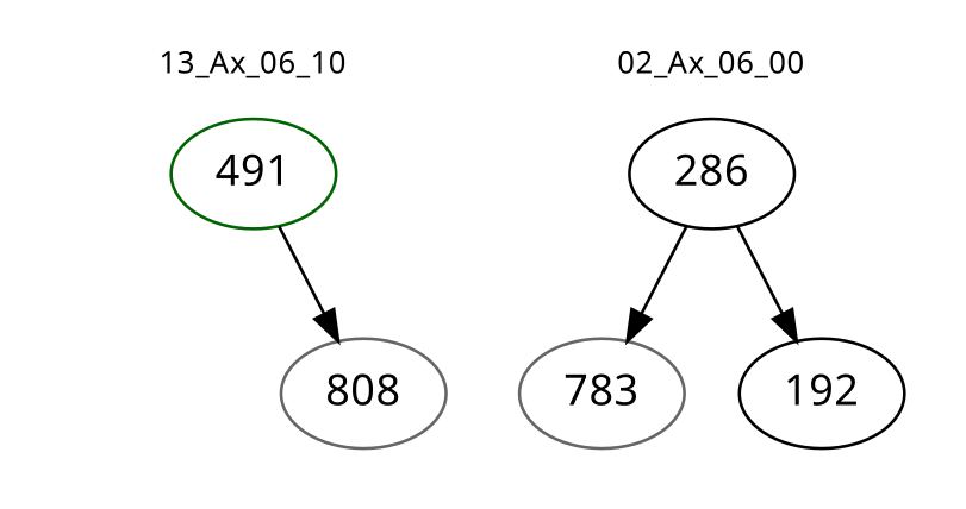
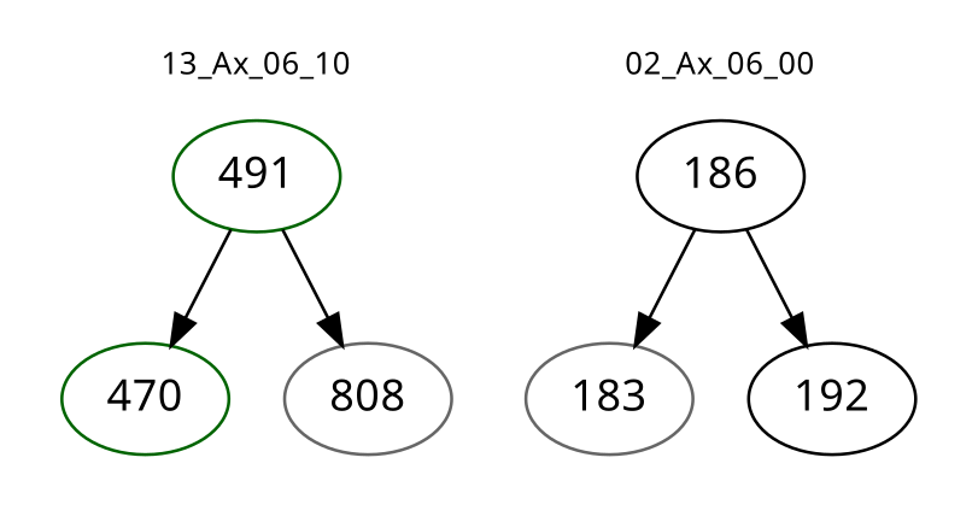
  digraph {
    fontname="Noto Sans"
    node [color=darkgreen fontname="Noto Sans"]
    edge [color=black fontname="Noto Sans"]
    n1 [label=491]
+   n2 [label=470]
    n3 [color=gray40 label=808]
-   n4 [color=black label=286]
-   n5 [color=gray40 label=783]
+   n4 [color=black label=186]
+   n5 [color=gray40 label=183]
    n6 [color=black label=192]
    subgraph cluster_1 {
      color=white
      fontsize=10
      label="13_Ax_06_10"
      n1
+     n2
      n3
    }
    subgraph cluster_2 {
      color=white
      fontsize=10
      label="02_Ax_06_00"
      n4
      n5
      n6
    }
+   n1 -> n2
    n1 -> n3
    n4 -> n5
    n4 -> n6
  }
